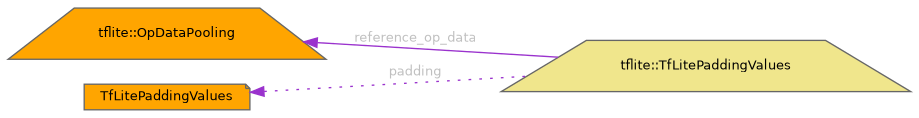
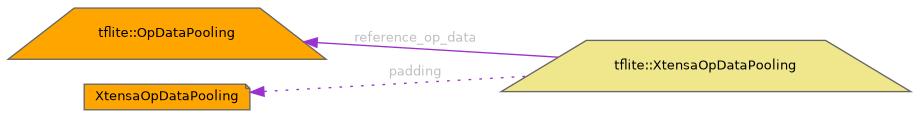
  digraph {
    rankdir=LR
    node [color=gray40 fillcolor=orange fontname=Helvetica fontsize=10 shape=trapezium style=filled]
    edge [color=darkorchid3 dir=back fontcolor=grey fontname=Helvetica fontsize=10 labelfontname=Helvetica labelfontsize=10]
-   n1 [fillcolor=khaki fontcolor=black height=0.2 label="tflite::TfLitePaddingValues" width=0.4]
+   n1 [fillcolor=khaki fontcolor=black height=0.2 label="tflite::XtensaOpDataPooling" width=0.4]
    n2 [height=0.2 label="tflite::OpDataPooling" width=0.4]
-   n3 [height=0.2 label=TfLitePaddingValues shape=note width=0.4]
+   n3 [height=0.2 label=XtensaOpDataPooling shape=note width=0.4]
    n2 -> n1 [label=" reference_op_data" style=solid]
    n3 -> n1 [label=" padding" style=dotted]
  }
